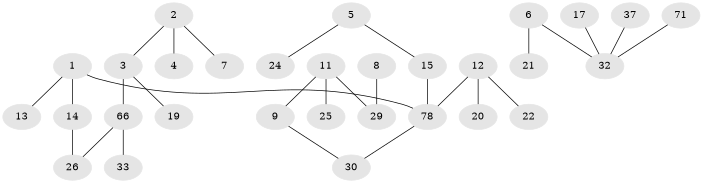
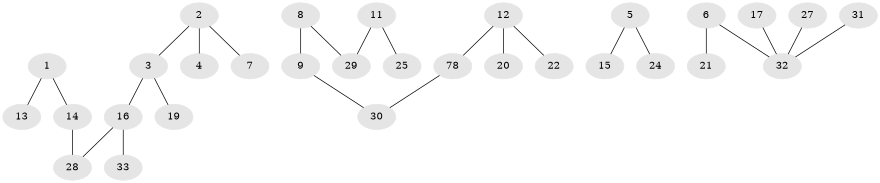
  graph {
    node [color=gray90 style=filled]
    edge [weight=1.0]
    1
    13
    14
    n4 [label=78]
-   28 [label=26]
+   28
    30
    2
    3
    4
    7
-   16 [label=66]
+   16
    19
    33
    5
    15
    24
    6
    21
    32
    8
    9
    29
    11
    25
    12
    20
    22
    17
-   27 [label=37]
-   31 [label=71]
+   27
+   31
    1 -- 13
    1 -- 14
-   1 -- n4
    14 -- 28
    n4 -- 30
    2 -- 3
    2 -- 4
    2 -- 7
    3 -- 16
    3 -- 19
    16 -- 28
    16 -- 33
    5 -- 15
    5 -- 24
-   15 -- n4
    6 -- 21
    6 -- 32
-   11 -- 9
+   8 -- 9
    8 -- 29
    9 -- 30
    11 -- 29
    11 -- 25
    12 -- n4
    12 -- 20
    12 -- 22
    17 -- 32
    27 -- 32
    31 -- 32
  }
